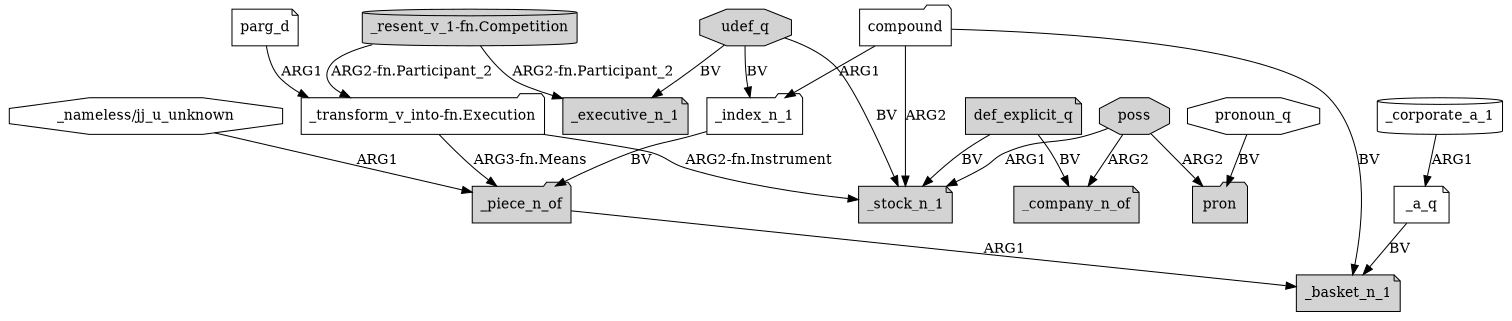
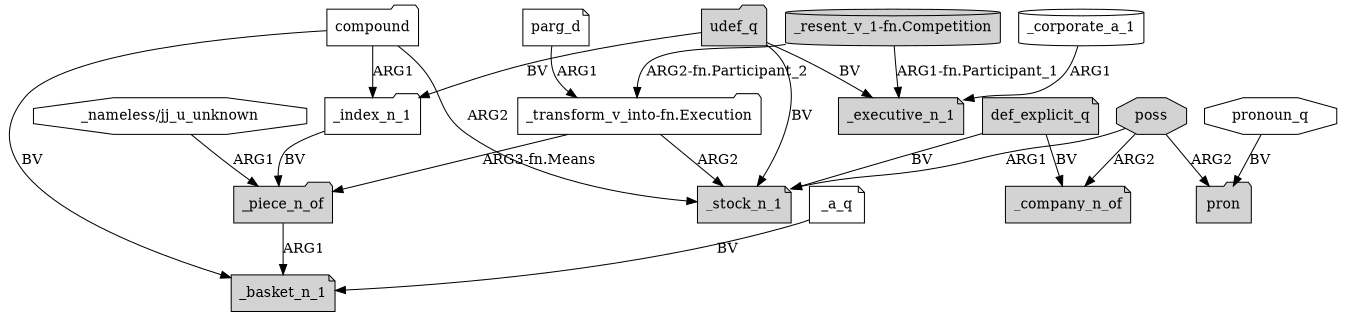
  digraph {
    node [fillcolor=lightgrey shape=note style=filled]
    "_resent_v_1-fn.Competition" [shape=cylinder]
    "_transform_v_into-fn.Execution" [fillcolor=white shape=folder]
    _executive_n_1
    _stock_n_1
    _piece_n_of [shape=folder]
    _basket_n_1
    _corporate_a_1 [fillcolor=white shape=cylinder]
    compound [fillcolor=white shape=folder]
    _index_n_1 [fillcolor=white shape=folder]
-   udef_q [shape=octagon]
+   udef_q [shape=folder]
    def_explicit_q
    _company_n_of
    pronoun_q [fillcolor=white shape=octagon]
    pron [shape=folder]
    poss [shape=octagon]
    parg_d [fillcolor=white]
    _a_q [fillcolor=white]
    "_nameless/jj_u_unknown" [fillcolor=white shape=octagon]
    "_resent_v_1-fn.Competition" -> "_transform_v_into-fn.Execution" [label="ARG2-fn.Participant_2"]
-   "_resent_v_1-fn.Competition" -> _executive_n_1 [label="ARG2-fn.Participant_2"]
-   "_transform_v_into-fn.Execution" -> _stock_n_1 [label="ARG2-fn.Instrument"]
+   "_resent_v_1-fn.Competition" -> _executive_n_1 [label="ARG1-fn.Participant_1"]
+   "_transform_v_into-fn.Execution" -> _stock_n_1 [label=ARG2]
    "_transform_v_into-fn.Execution" -> _piece_n_of [label="ARG3-fn.Means"]
    _piece_n_of -> _basket_n_1 [label=ARG1]
-   _corporate_a_1 -> _a_q [label=ARG1]
+   _corporate_a_1 -> _executive_n_1 [label=ARG1]
    compound -> _stock_n_1 [label=ARG2]
    compound -> _basket_n_1 [label=BV]
    compound -> _index_n_1 [label=ARG1]
    _index_n_1 -> _piece_n_of [label=BV]
    udef_q -> _executive_n_1 [label=BV]
    udef_q -> _stock_n_1 [label=BV]
    udef_q -> _index_n_1 [label=BV]
    def_explicit_q -> _stock_n_1 [label=BV]
    def_explicit_q -> _company_n_of [label=BV]
    pronoun_q -> pron [label=BV]
    poss -> _stock_n_1 [label=ARG1]
    poss -> _company_n_of [label=ARG2]
    poss -> pron [label=ARG2]
    parg_d -> "_transform_v_into-fn.Execution" [label=ARG1]
    _a_q -> _basket_n_1 [label=BV]
    "_nameless/jj_u_unknown" -> _piece_n_of [label=ARG1]
  }
